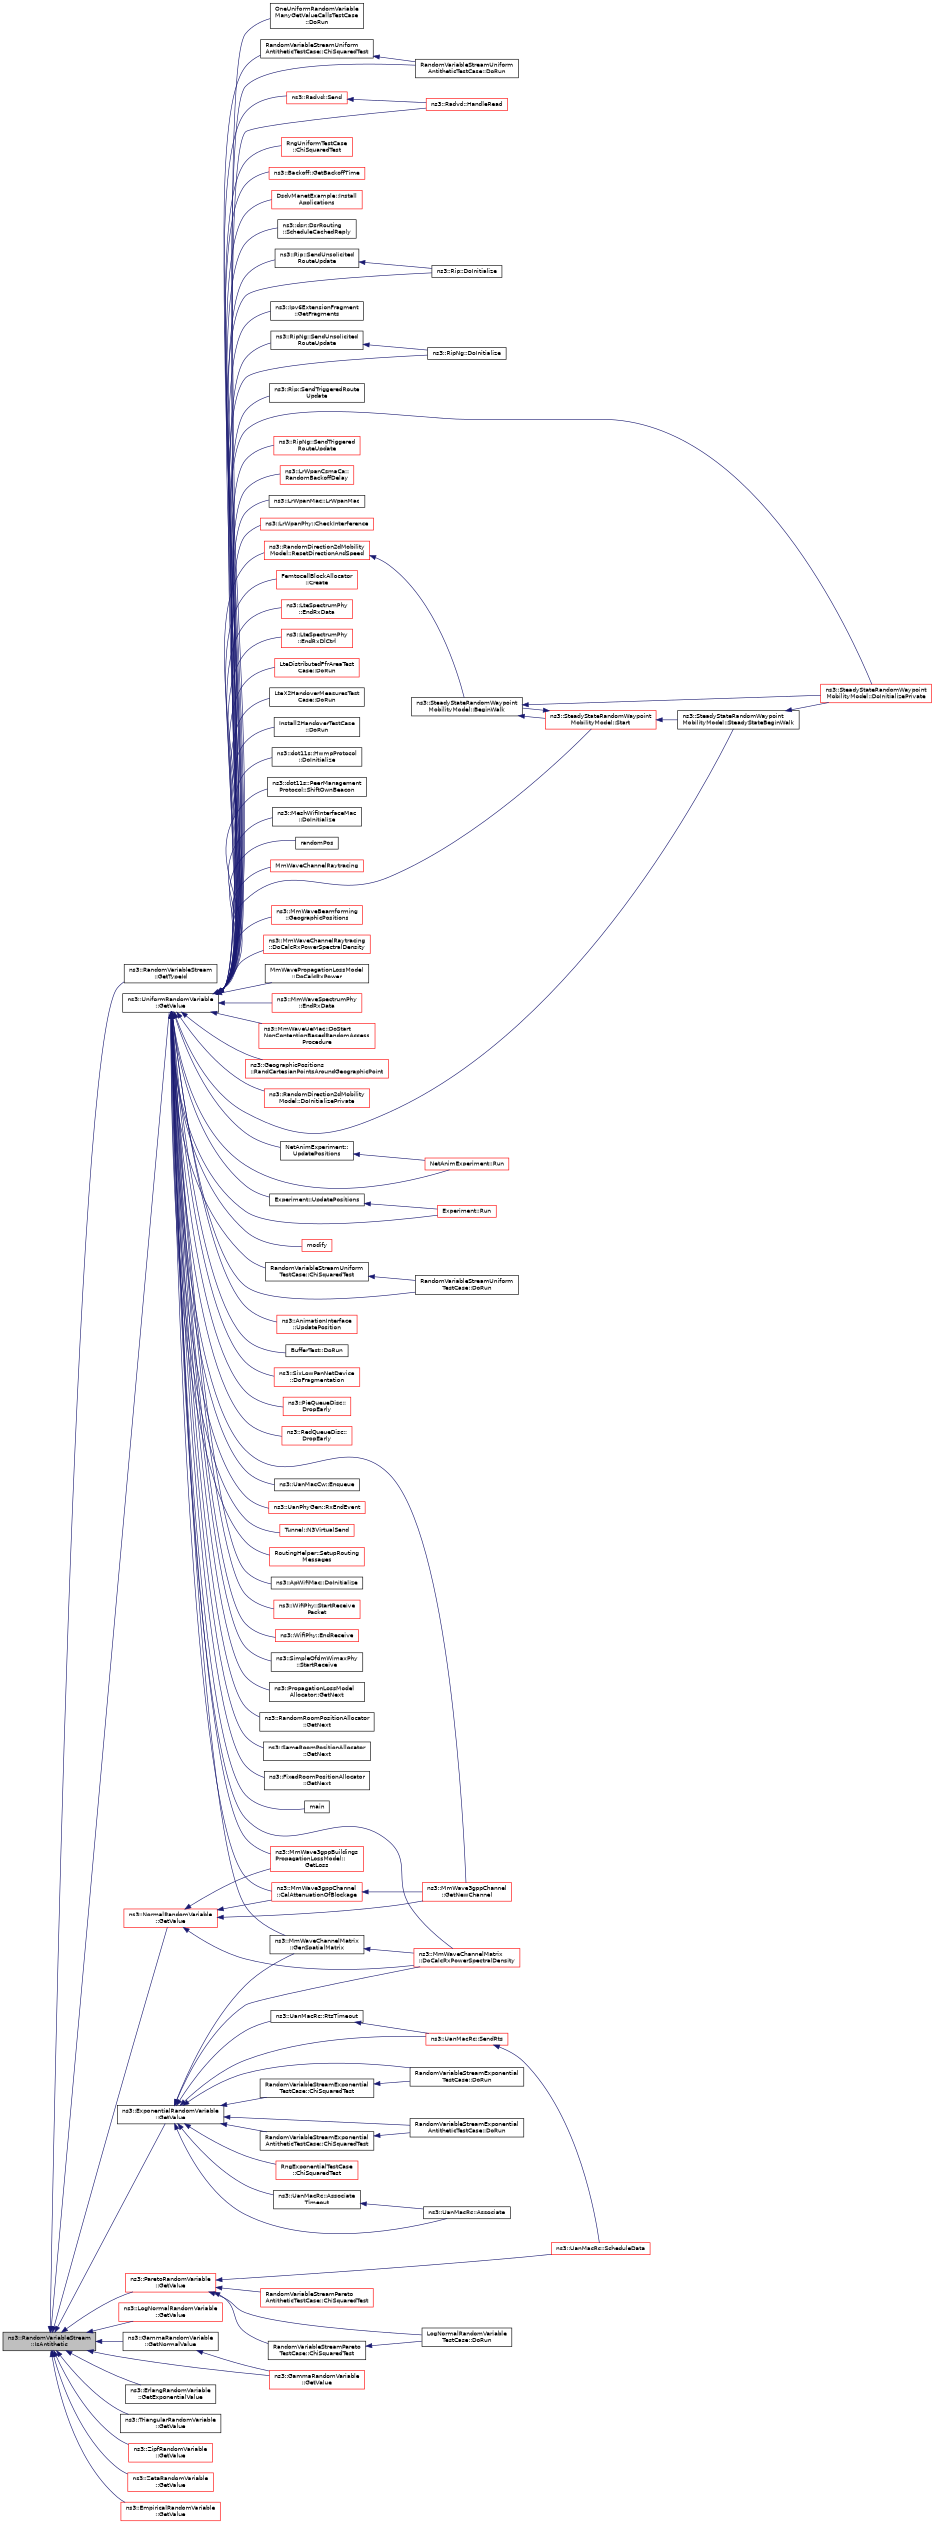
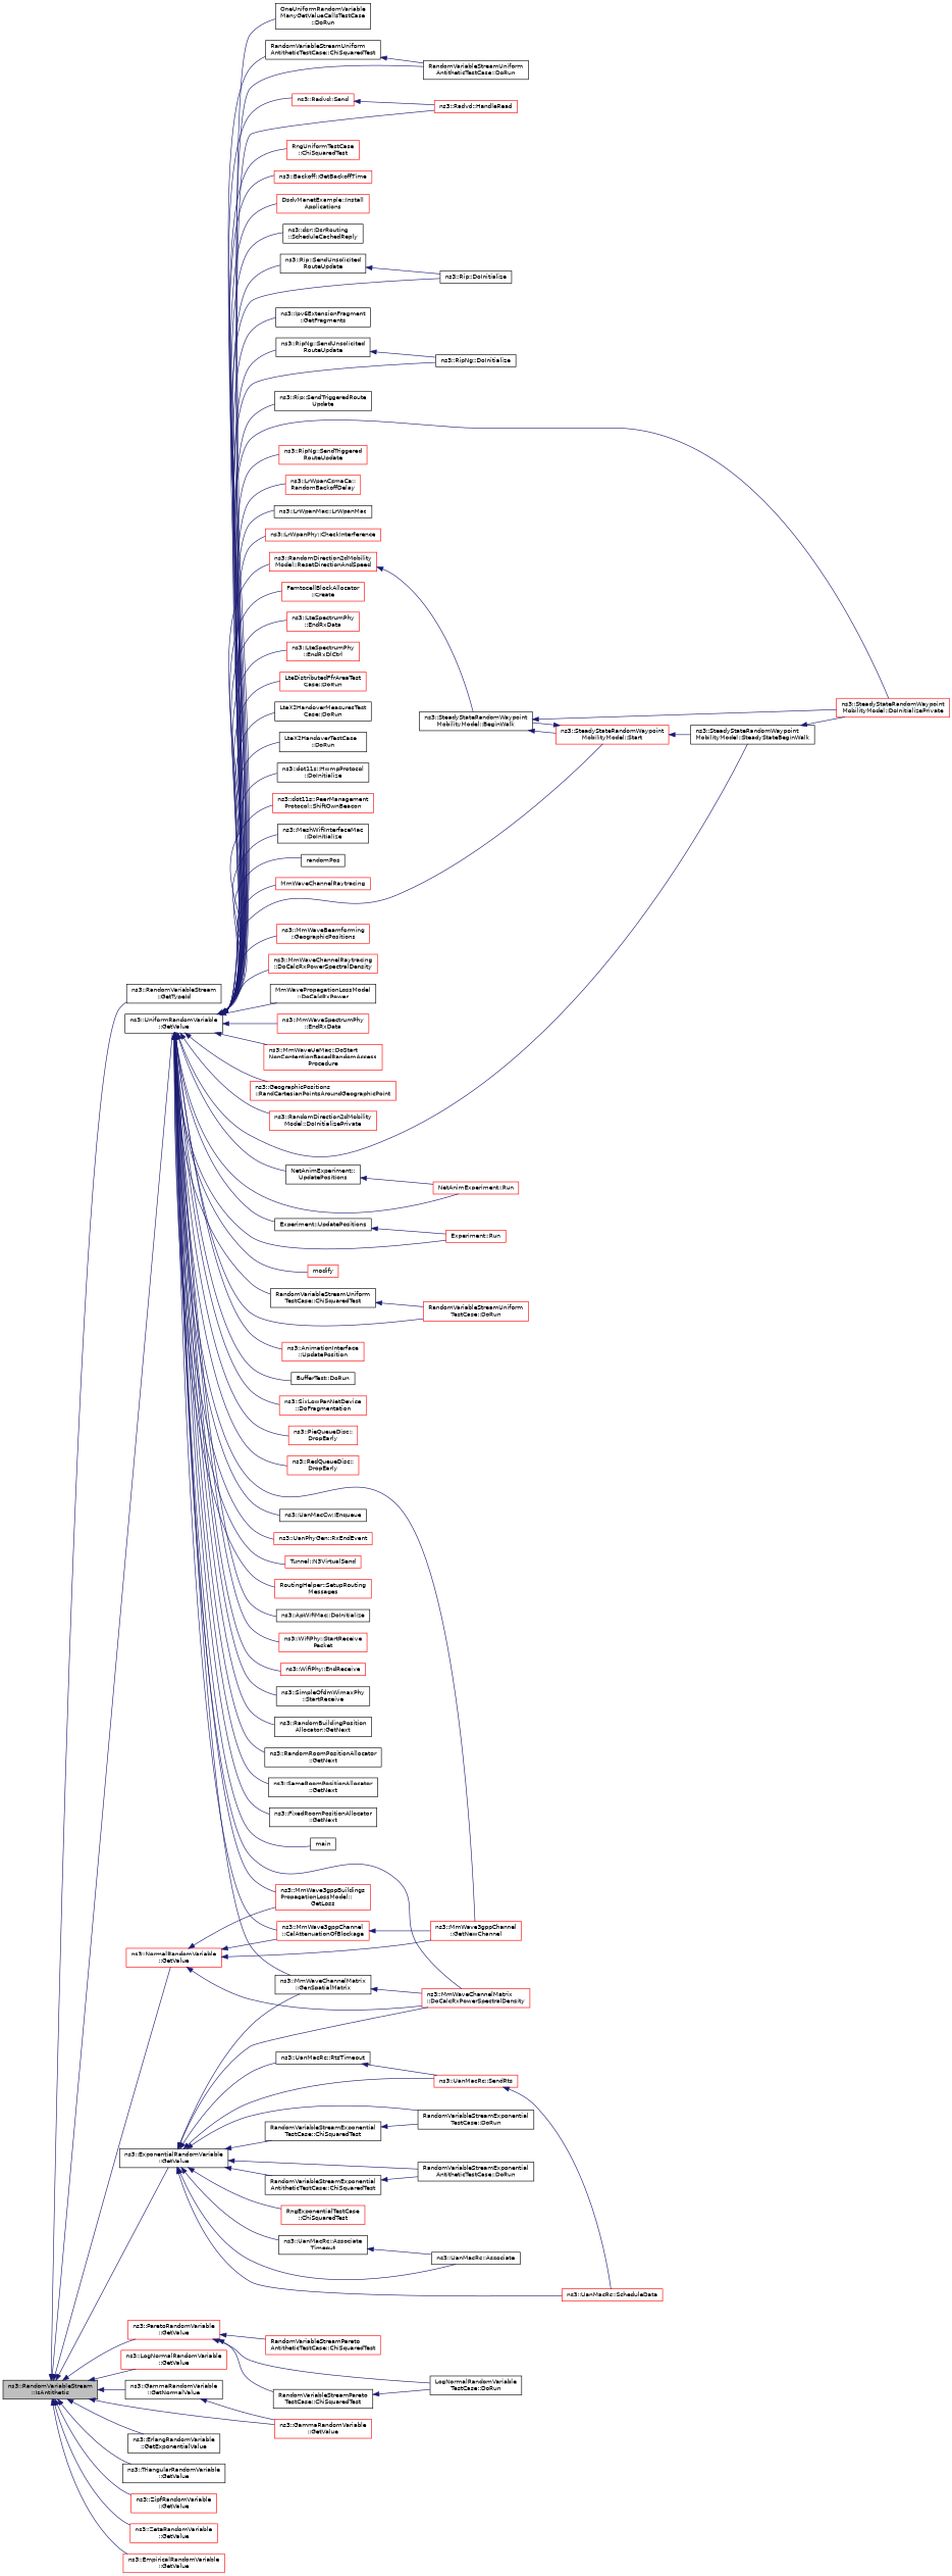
  digraph {
    rankdir=LR
    node [color=red fillcolor=white fontname=Helvetica fontsize=10 shape=record style=filled]
    edge [color=midnightblue dir=back fontname=Helvetica fontsize=10 labelfontname=Helvetica labelfontsize=10 style=solid]
    n1 [color=black fillcolor=grey75 fontcolor=black height=0.2 label="ns3::RandomVariableStream\l::IsAntithetic" width=0.4]
    n2 [color=black height=0.2 label="ns3::RandomVariableStream\l::GetTypeId" width=0.4]
    n3 [color=black height=0.2 label="ns3::UniformRandomVariable\l::GetValue" width=0.4]
    n4 [color=black height=0.2 label="ns3::ExponentialRandomVariable\l::GetValue" width=0.4]
    n5 [height=0.2 label="ns3::ParetoRandomVariable\l::GetValue" width=0.4]
    n6 [height=0.2 label="ns3::NormalRandomVariable\l::GetValue" width=0.4]
    n7 [height=0.2 label="ns3::LogNormalRandomVariable\l::GetValue" width=0.4]
    n8 [height=0.2 label="ns3::GammaRandomVariable\l::GetValue" width=0.4]
    n9 [color=black height=0.2 label="ns3::GammaRandomVariable\l::GetNormalValue" width=0.4]
    n10 [color=black height=0.2 label="ns3::ErlangRandomVariable\l::GetExponentialValue" width=0.4]
    n11 [color=black height=0.2 label="ns3::TriangularRandomVariable\l::GetValue" width=0.4]
    n12 [height=0.2 label="ns3::ZipfRandomVariable\l::GetValue" width=0.4]
    n13 [height=0.2 label="ns3::ZetaRandomVariable\l::GetValue" width=0.4]
    n14 [height=0.2 label="ns3::EmpiricalRandomVariable\l::GetValue" width=0.4]
-   n15 [color=black height=0.2 label="ns3::PropagationLossModel\lAllocator::GetNext" width=0.4]
+   n15 [color=black height=0.2 label="ns3::RandomBuildingPosition\lAllocator::GetNext" width=0.4]
    n16 [color=black height=0.2 label="ns3::RandomRoomPositionAllocator\l::GetNext" width=0.4]
    n17 [color=black height=0.2 label="ns3::SameRoomPositionAllocator\l::GetNext" width=0.4]
    n18 [color=black height=0.2 label="ns3::FixedRoomPositionAllocator\l::GetNext" width=0.4]
    n19 [color=black height=0.2 label=main width=0.4]
    n20 [color=black height=0.2 label="OneUniformRandomVariable\lManyGetValueCallsTestCase\l::DoRun" width=0.4]
    n21 [color=black height=0.2 label="RandomVariableStreamUniform\lTestCase::ChiSquaredTest" width=0.4]
-   n22 [color=black height=0.2 label="RandomVariableStreamUniform\lTestCase::DoRun" width=0.4]
+   n22 [height=0.2 label="RandomVariableStreamUniform\lTestCase::DoRun" width=0.4]
    n23 [color=black height=0.2 label="RandomVariableStreamUniform\lAntitheticTestCase::ChiSquaredTest" width=0.4]
    n24 [color=black height=0.2 label="RandomVariableStreamUniform\lAntitheticTestCase::DoRun" width=0.4]
    n25 [height=0.2 label="RngUniformTestCase\l::ChiSquaredTest" width=0.4]
    n26 [height=0.2 label="ns3::Backoff::GetBackoffTime" width=0.4]
    n27 [height=0.2 label="DsdvManetExample::Install\lApplications" width=0.4]
    n28 [color=black height=0.2 label="ns3::dsr::DsrRouting\l::ScheduleCachedReply" width=0.4]
    n29 [height=0.2 label="ns3::Radvd::Send" width=0.4]
    n30 [height=0.2 label="ns3::Radvd::HandleRead" width=0.4]
    n31 [color=black height=0.2 label="ns3::Ipv6ExtensionFragment\l::GetFragments" width=0.4]
    n32 [color=black height=0.2 label="ns3::Rip::DoInitialize" width=0.4]
    n33 [color=black height=0.2 label="ns3::Rip::SendTriggeredRoute\lUpdate" width=0.4]
    n34 [color=black height=0.2 label="ns3::Rip::SendUnsolicited\lRouteUpdate" width=0.4]
    n35 [color=black height=0.2 label="ns3::RipNg::DoInitialize" width=0.4]
    n36 [height=0.2 label="ns3::RipNg::SendTriggered\lRouteUpdate" width=0.4]
    n37 [color=black height=0.2 label="ns3::RipNg::SendUnsolicited\lRouteUpdate" width=0.4]
    n38 [height=0.2 label="ns3::LrWpanCsmaCa::\lRandomBackoffDelay" width=0.4]
    n39 [color=black height=0.2 label="ns3::LrWpanMac::LrWpanMac" width=0.4]
    n40 [height=0.2 label="ns3::LrWpanPhy::CheckInterference" width=0.4]
    n41 [height=0.2 label="FemtocellBlockAllocator\l::Create" width=0.4]
    n42 [height=0.2 label="ns3::LteSpectrumPhy\l::EndRxData" width=0.4]
    n43 [height=0.2 label="ns3::LteSpectrumPhy\l::EndRxDlCtrl" width=0.4]
    n44 [height=0.2 label="LteDistributedFfrAreaTest\lCase::DoRun" width=0.4]
    n45 [color=black height=0.2 label="LteX2HandoverMeasuresTest\lCase::DoRun" width=0.4]
-   n46 [color=black height=0.2 label="Install2HandoverTestCase\l::DoRun" width=0.4]
+   n46 [color=black height=0.2 label="LteX2HandoverTestCase\l::DoRun" width=0.4]
    n47 [color=black height=0.2 label="ns3::dot11s::HwmpProtocol\l::DoInitialize" width=0.4]
-   n48 [color=black height=0.2 label="ns3::dot11s::PeerManagement\lProtocol::ShiftOwnBeacon" width=0.4]
+   n48 [height=0.2 label="ns3::dot11s::PeerManagement\lProtocol::ShiftOwnBeacon" width=0.4]
    n49 [color=black height=0.2 label="ns3::MeshWifiInterfaceMac\l::DoInitialize" width=0.4]
    n50 [color=black height=0.2 label=randomPos width=0.4]
    n51 [height=0.2 label=MmWaveChannelRaytracing width=0.4]
    n52 [height=0.2 label="ns3::MmWave3gppBuildings\lPropagationLossModel::\lGetLoss" width=0.4]
    n53 [height=0.2 label="ns3::MmWave3gppChannel\l::GetNewChannel" width=0.4]
    n54 [height=0.2 label="ns3::MmWave3gppChannel\l::CalAttenuationOfBlockage" width=0.4]
    n55 [height=0.2 label="ns3::MmWaveBeamforming\l::GeographicPositions" width=0.4]
    n56 [height=0.2 label="ns3::MmWaveChannelMatrix\l::DoCalcRxPowerSpectralDensity" width=0.4]
    n57 [color=black height=0.2 label="ns3::MmWaveChannelMatrix\l::GenSpatialMatrix" width=0.4]
    n58 [height=0.2 label="ns3::MmWaveChannelRaytracing\l::DoCalcRxPowerSpectralDensity" width=0.4]
    n59 [color=black height=0.2 label="MmWavePropagationLossModel\l::DoCalcRxPower" width=0.4]
    n60 [height=0.2 label="ns3::MmWaveSpectrumPhy\l::EndRxData" width=0.4]
    n61 [height=0.2 label="ns3::MmWaveUeMac::DoStart\lNonContentionBasedRandomAccess\lProcedure" width=0.4]
    n62 [height=0.2 label="ns3::GeographicPositions\l::RandCartesianPointsAroundGeographicPoint" width=0.4]
    n63 [height=0.2 label="ns3::RandomDirection2dMobility\lModel::DoInitializePrivate" width=0.4]
    n64 [height=0.2 label="ns3::RandomDirection2dMobility\lModel::ResetDirectionAndSpeed" width=0.4]
    n65 [height=0.2 label="ns3::SteadyStateRandomWaypoint\lMobilityModel::DoInitializePrivate" width=0.4]
    n66 [color=black height=0.2 label="ns3::SteadyStateRandomWaypoint\lMobilityModel::SteadyStateBeginWalk" width=0.4]
    n67 [height=0.2 label="ns3::SteadyStateRandomWaypoint\lMobilityModel::Start" width=0.4]
    n68 [height=0.2 label=modify width=0.4]
    n69 [color=black height=0.2 label="NetAnimExperiment::\lUpdatePositions" width=0.4]
    n70 [height=0.2 label="NetAnimExperiment::Run" width=0.4]
    n71 [height=0.2 label="ns3::AnimationInterface\l::UpdatePosition" width=0.4]
    n72 [color=black height=0.2 label="BufferTest::DoRun" width=0.4]
    n73 [height=0.2 label="ns3::SixLowPanNetDevice\l::DoFragmentation" width=0.4]
    n74 [height=0.2 label="ns3::PieQueueDisc::\lDropEarly" width=0.4]
    n75 [height=0.2 label="ns3::RedQueueDisc::\lDropEarly" width=0.4]
    n76 [color=black height=0.2 label="Experiment::UpdatePositions" width=0.4]
    n77 [height=0.2 label="Experiment::Run" width=0.4]
    n78 [color=black height=0.2 label="ns3::UanMacCw::Enqueue" width=0.4]
    n79 [height=0.2 label="ns3::UanPhyGen::RxEndEvent" width=0.4]
    n80 [height=0.2 label="Tunnel::N3VirtualSend" width=0.4]
    n81 [height=0.2 label="RoutingHelper::SetupRouting\lMessages" width=0.4]
    n82 [color=black height=0.2 label="ns3::ApWifiMac::DoInitialize" width=0.4]
    n83 [height=0.2 label="ns3::WifiPhy::StartReceive\lPacket" width=0.4]
    n84 [height=0.2 label="ns3::WifiPhy::EndReceive" width=0.4]
    n85 [color=black height=0.2 label="ns3::SimpleOfdmWimaxPhy\l::StartReceive" width=0.4]
    n86 [color=black height=0.2 label="RandomVariableStreamExponential\lTestCase::ChiSquaredTest" width=0.4]
    n87 [color=black height=0.2 label="RandomVariableStreamExponential\lTestCase::DoRun" width=0.4]
    n88 [color=black height=0.2 label="RandomVariableStreamExponential\lAntitheticTestCase::ChiSquaredTest" width=0.4]
    n89 [color=black height=0.2 label="RandomVariableStreamExponential\lAntitheticTestCase::DoRun" width=0.4]
    n90 [height=0.2 label="RngExponentialTestCase\l::ChiSquaredTest" width=0.4]
    n91 [height=0.2 label="ns3::UanMacRc::ScheduleData" width=0.4]
    n92 [color=black height=0.2 label="ns3::UanMacRc::Associate" width=0.4]
    n93 [color=black height=0.2 label="ns3::UanMacRc::Associate\lTimeout" width=0.4]
    n94 [height=0.2 label="ns3::UanMacRc::SendRts" width=0.4]
    n95 [color=black height=0.2 label="ns3::UanMacRc::RtsTimeout" width=0.4]
    n96 [color=black height=0.2 label="RandomVariableStreamPareto\lTestCase::ChiSquaredTest" width=0.4]
    n97 [color=black height=0.2 label="LogNormalRandomVariable\lTestCase::DoRun" width=0.4]
    n98 [height=0.2 label="RandomVariableStreamPareto\lAntitheticTestCase::ChiSquaredTest" width=0.4]
    n99 [color=black height=0.2 label="ns3::SteadyStateRandomWaypoint\lMobilityModel::BeginWalk" width=0.4]
    n1 -> n2
    n1 -> n3
    n1 -> n4
    n1 -> n5
    n1 -> n6
    n1 -> n7
    n1 -> n8
    n1 -> n9
    n1 -> n10
    n1 -> n11
    n1 -> n12
    n1 -> n13
    n1 -> n14
    n3 -> n15
    n3 -> n16
    n3 -> n17
    n3 -> n18
    n3 -> n19
    n3 -> n20
    n3 -> n21
    n3 -> n22
    n3 -> n23
    n3 -> n24
    n3 -> n25
    n3 -> n26
    n3 -> n27
    n3 -> n28
    n3 -> n29
    n3 -> n30
    n3 -> n31
    n3 -> n32
    n3 -> n33
    n3 -> n34
    n3 -> n35
    n3 -> n36
    n3 -> n37
    n3 -> n38
    n3 -> n39
    n3 -> n40
    n3 -> n41
    n3 -> n42
    n3 -> n43
    n3 -> n44
    n3 -> n45
    n3 -> n46
    n3 -> n47
    n3 -> n48
    n3 -> n49
    n3 -> n50
    n3 -> n51
    n3 -> n52
    n3 -> n53
    n3 -> n54
    n3 -> n55
    n3 -> n56
    n3 -> n57
    n3 -> n58
    n3 -> n59
    n3 -> n60
    n3 -> n61
    n3 -> n62
    n3 -> n63
    n3 -> n64
    n3 -> n65
    n3 -> n66
    n3 -> n67
    n3 -> n68
    n3 -> n69
    n3 -> n70
    n3 -> n71
    n3 -> n72
    n3 -> n73
    n3 -> n74
    n3 -> n75
    n3 -> n76
    n3 -> n77
    n3 -> n78
    n3 -> n79
    n3 -> n80
    n3 -> n81
    n3 -> n82
    n3 -> n83
    n3 -> n84
    n3 -> n85
    n4 -> n56
    n4 -> n57
    n4 -> n86
    n4 -> n87
    n4 -> n88
    n4 -> n89
    n4 -> n90
-   n5 -> n91
+   n4 -> n91
    n4 -> n92
    n4 -> n93
    n4 -> n94
    n4 -> n95
    n5 -> n96
    n5 -> n97
    n5 -> n98
    n6 -> n52
    n6 -> n53
    n6 -> n54
    n6 -> n56
    n9 -> n8
    n21 -> n22
    n23 -> n24
    n29 -> n30
    n34 -> n32
    n37 -> n35
    n54 -> n53
    n57 -> n56
    n64 -> n99
    n66 -> n65
    n67 -> n66
    n67 -> n99
    n69 -> n70
    n76 -> n77
    n86 -> n87
    n88 -> n89
    n93 -> n92
    n94 -> n91
    n95 -> n94
    n96 -> n97
    n99 -> n65
    n99 -> n67
  }
